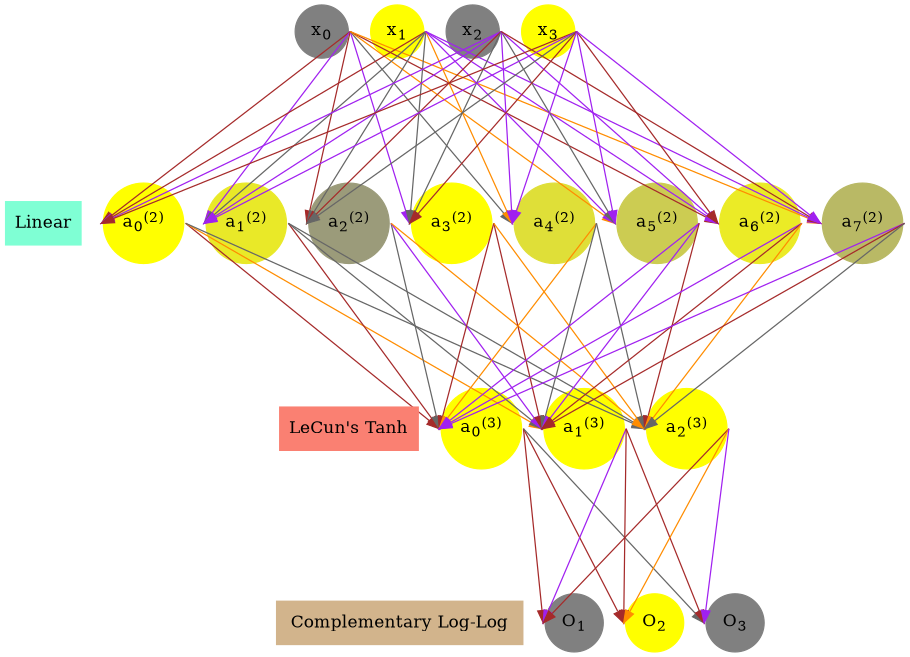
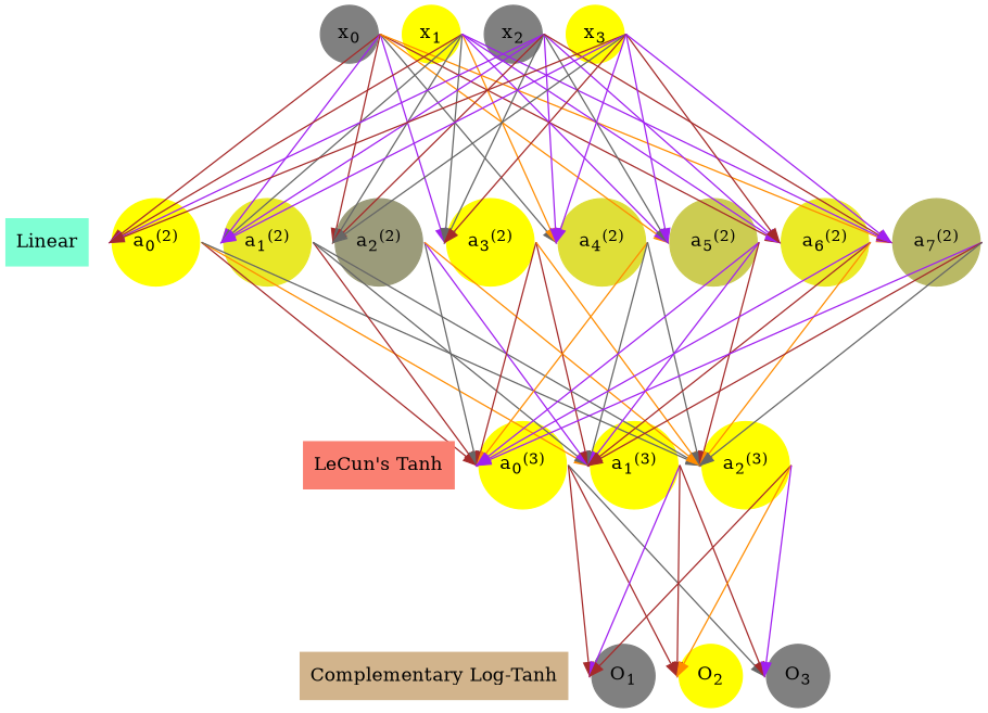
  digraph {
    rankdir=TB
    ranksep=1.4
    splines=false
    node [color="0.1667, 0.0, 0.5" fillcolor="0.1667, 0.0, 0.5" shape=circle style=filled]
    edge [headport=w style=solid tailport=e color=brown]
    n1 [label=<x<sub>0</sub>>]
    n2 [color="0.1667, 1.0, 1.0" fillcolor="0.1667, 1.0, 1.0" label=<x<sub>1</sub>>]
    n3 [label=<x<sub>2</sub>>]
    n4 [color="0.1667, 1.0, 1.0" fillcolor="0.1667, 1.0, 1.0" label=<x<sub>3</sub>>]
    n5 [color="0.1667, 2.913055, 1.956527" fillcolor="0.1667, 2.913055, 1.956527" label=<a<sub>0</sub><sup>(2)</sup>>]
    n6 [color="0.1667, 0.825870, 0.912935" fillcolor="0.1667, 0.825870, 0.912935" label=<a<sub>1</sub><sup>(2)</sup>>]
    n7 [color="0.1667, 0.212713, 0.606356" fillcolor="0.1667, 0.212713, 0.606356" label=<a<sub>2</sub><sup>(2)</sup>>]
    n8 [color="0.1667, 2.473894, 1.736947" fillcolor="0.1667, 2.473894, 1.736947" label=<a<sub>3</sub><sup>(2)</sup>>]
    n9 [color="0.1667, 0.747384, 0.873692" fillcolor="0.1667, 0.747384, 0.873692" label=<a<sub>4</sub><sup>(2)</sup>>]
    n10 [color="0.1667, 0.599258, 0.799629" fillcolor="0.1667, 0.599258, 0.799629" label=<a<sub>5</sub><sup>(2)</sup>>]
    n11 [color="0.1667, 0.837638, 0.918819" fillcolor="0.1667, 0.837638, 0.918819" label=<a<sub>6</sub><sup>(2)</sup>>]
    n12 [color="0.1667, 0.451721, 0.725861" fillcolor="0.1667, 0.451721, 0.725861" label=<a<sub>7</sub><sup>(2)</sup>>]
    n13 [color="0.1667, 1.715828, 1.357914" fillcolor="0.1667, 1.715828, 1.357914" label=<a<sub>0</sub><sup>(3)</sup>>]
    n14 [color="0.1667, 1.715237, 1.357619" fillcolor="0.1667, 1.715237, 1.357619" label=<a<sub>1</sub><sup>(3)</sup>>]
    n15 [color="0.1667, 1.687920, 1.343960" fillcolor="0.1667, 1.687920, 1.343960" label=<a<sub>2</sub><sup>(3)</sup>>]
    n16 [label=<O<sub>1</sub>>]
    n17 [color="0.1667, 1.0, 1.0" fillcolor="0.1667, 1.0, 1.0" label=<O<sub>2</sub>>]
    n18 [label=<O<sub>3</sub>>]
    n19 [label=Linear shape=plaintext fillcolor=aquamarine color=""]
    n20 [label="LeCun's Tanh" shape=plaintext fillcolor=salmon color=""]
-   n21 [label="Complementary Log-Log" shape=plaintext fillcolor=tan color=""]
+   n21 [label="Complementary Log-Tanh" shape=plaintext fillcolor=tan color=""]
    subgraph sub_1 {
      n1
    }
    subgraph sub_2 {
      n2
    }
    subgraph sub_3 {
      n3
    }
    subgraph sub_4 {
      n4
    }
    subgraph sub_5 {
      n5
    }
    subgraph sub_6 {
      n6
    }
    subgraph sub_7 {
      n7
    }
    subgraph sub_8 {
      n8
    }
    subgraph sub_9 {
      n9
    }
    subgraph sub_10 {
      n10
    }
    subgraph sub_11 {
      n11
    }
    subgraph sub_12 {
      n12
    }
    subgraph sub_13 {
      n13
    }
    subgraph sub_14 {
      n14
    }
    subgraph sub_15 {
      n15
    }
    subgraph sub_16 {
      n16
    }
    subgraph sub_17 {
      n17
    }
    subgraph sub_18 {
      n18
    }
    subgraph sub_19 {
      rank=same
      n1
      n2
      n3
      n4
    }
    subgraph sub_20 {
      rank=same
      n5
      n6
      n7
      n8
      n9
      n10
      n11
      n12
    }
    subgraph sub_21 {
      rank=same
      n13
      n14
      n15
    }
    subgraph sub_22 {
      rank=same
      n16
      n17
      n18
    }
    subgraph sub_23 {
      rank=same
      n5
      n19
    }
    subgraph sub_24 {
      rank=same
      n13
      n20
    }
    subgraph sub_25 {
      rank=same
      n16
      n21
    }
    n1 -> n2 [style=invis color=""]
    n1 -> n5
    n1 -> n6 [color=purple]
    n1 -> n7
    n1 -> n8 [color=purple]
    n1 -> n9 [color=gray40]
    n1 -> n10 [color=darkorange]
    n1 -> n11
    n1 -> n12 [color=darkorange]
    n2 -> n3 [style=invis color=""]
    n2 -> n5
    n2 -> n6 [color=gray40]
    n2 -> n7 [color=gray40]
    n2 -> n8 [color=gray40]
    n2 -> n9 [color=darkorange]
    n2 -> n10 [color=purple]
    n2 -> n11 [color=purple]
    n2 -> n12 [color=purple]
    n3 -> n4 [style=invis color=""]
    n3 -> n5 [color=purple]
    n3 -> n6 [color=purple]
    n3 -> n7
    n3 -> n8 [color=gray40]
    n3 -> n9 [color=purple]
    n3 -> n10 [color=gray40]
    n3 -> n11 [color=purple]
    n3 -> n12
    n4 -> n5
    n4 -> n6 [color=purple]
    n4 -> n7 [color=gray40]
    n4 -> n8
    n4 -> n9 [color=purple]
    n4 -> n10 [color=purple]
    n4 -> n11
    n4 -> n12 [color=purple]
    n5 -> n6 [style=invis color=""]
    n5 -> n13
    n5 -> n14 [color=darkorange]
    n5 -> n15 [color=gray40]
    n6 -> n7 [style=invis color=""]
    n6 -> n13
    n6 -> n14 [color=gray40]
    n6 -> n15 [color=gray40]
    n7 -> n8 [style=invis color=""]
    n7 -> n13 [color=gray40]
    n7 -> n14 [color=purple]
    n7 -> n15 [color=darkorange]
    n8 -> n9 [style=invis color=""]
    n8 -> n13
    n8 -> n14
    n8 -> n15 [color=darkorange]
    n9 -> n10 [style=invis color=""]
    n9 -> n13 [color=darkorange]
    n9 -> n14 [color=gray40]
    n9 -> n15 [color=gray40]
    n10 -> n11 [style=invis color=""]
    n10 -> n13 [color=purple]
    n10 -> n14 [color=purple]
    n10 -> n15
    n11 -> n12 [style=invis color=""]
    n11 -> n13 [color=purple]
    n11 -> n14
    n11 -> n15 [color=darkorange]
    n12 -> n13 [color=purple]
    n12 -> n14
    n12 -> n15 [color=gray40]
    n13 -> n14 [style=invis color=""]
    n13 -> n16
    n13 -> n17
    n13 -> n18 [color=gray40]
    n14 -> n15 [style=invis color=""]
    n14 -> n16 [color=purple]
    n14 -> n17
    n14 -> n18
    n15 -> n16
    n15 -> n17 [color=darkorange]
    n15 -> n18 [color=purple]
    n16 -> n17 [style=invis color=""]
    n17 -> n18 [style=invis color=""]
    n19 -> n5 [style=invis color=""]
    n20 -> n13 [style=invis color=""]
    n21 -> n16 [style=invis color=""]
  }
